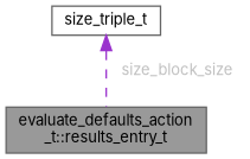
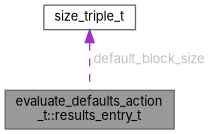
  digraph {
    fontname=Inter
    node [color=gray40 fontname=Inter fontsize=10 shape=box style=filled]
    n1 [fillcolor=grey60 fontcolor=black height=0.2 label="evaluate_defaults_action\l_t::results_entry_t" width=0.4]
    n2 [fillcolor=white height=0.2 label=size_triple_t width=0.4]
-   n2 -> n1 [color=darkorchid3 dir=back fontcolor=grey fontname=Inter fontsize=10 label=" size_block_size" labelfontname=Helvetica labelfontsize=10 style=dashed]
+   n2 -> n1 [color=darkorchid3 dir=back fontcolor=grey fontname=Inter fontsize=10 label=" default_block_size" labelfontname=Helvetica labelfontsize=10 style=dashed]
  }
